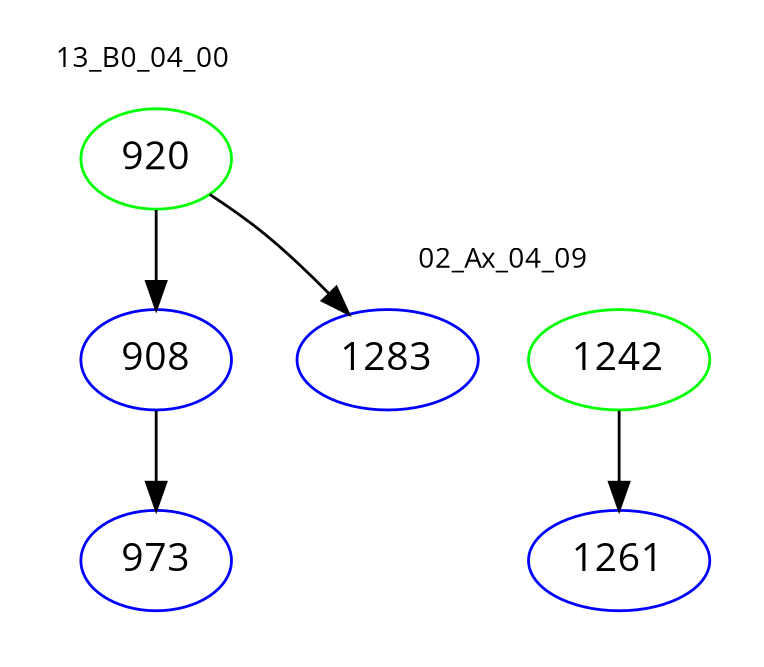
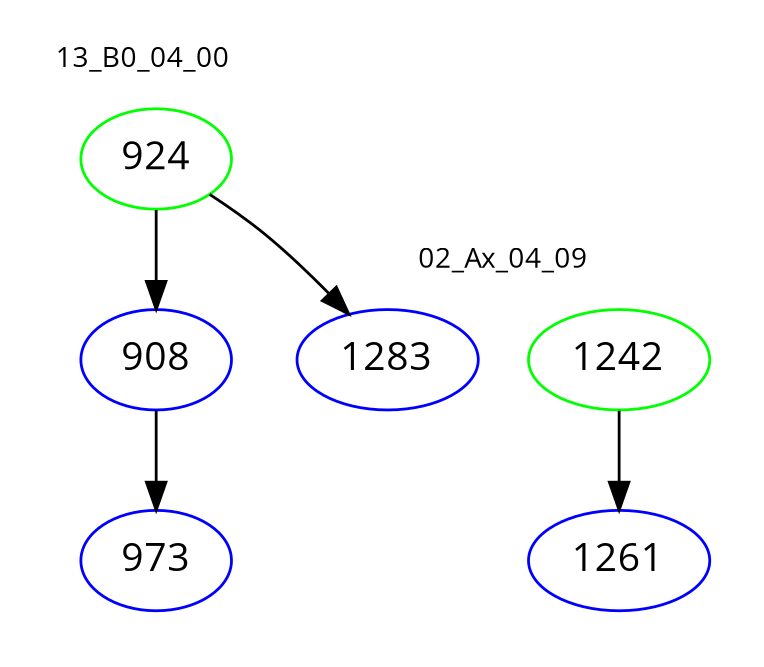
  digraph {
    fontname="Open Sans"
    node [color=blue fontname="Open Sans"]
    edge [color=black fontname="Open Sans"]
    n1 [color=green label=1242]
    n2 [label=1261]
    n3 [label=1283]
-   n4 [color=green label=920]
+   n4 [color=green label=924]
    n5 [label=908]
    n6 [label=973]
    subgraph cluster_1 {
      color=white
      fontsize=10
      label="02_Ax_04_09"
      n1
      n2
      n3
    }
    subgraph cluster_2 {
      color=white
      fontsize=10
      label="13_B0_04_00"
      n4
      n5
      n6
    }
    n1 -> n2
    n4 -> n3
    n4 -> n5
    n5 -> n6
  }
